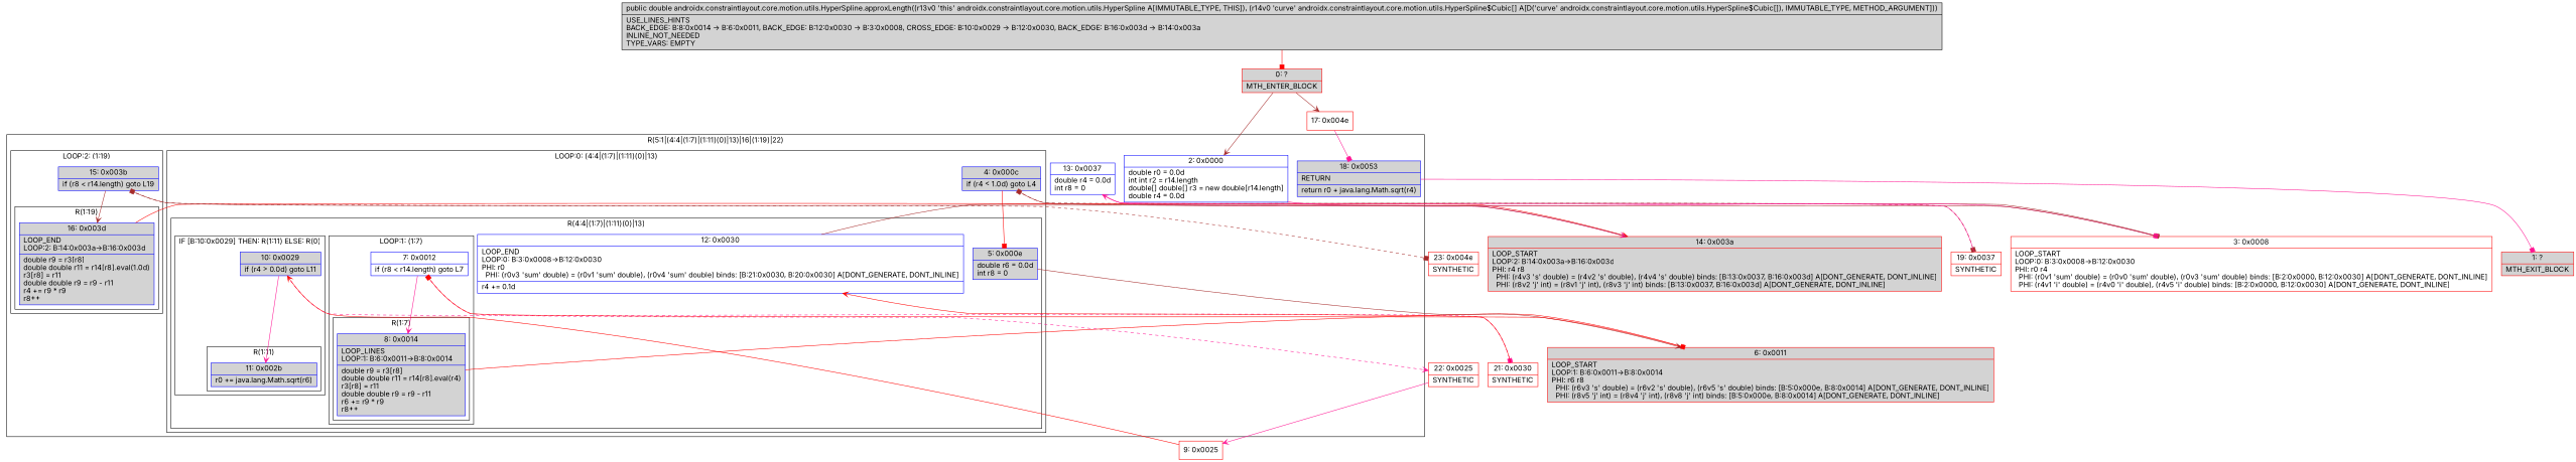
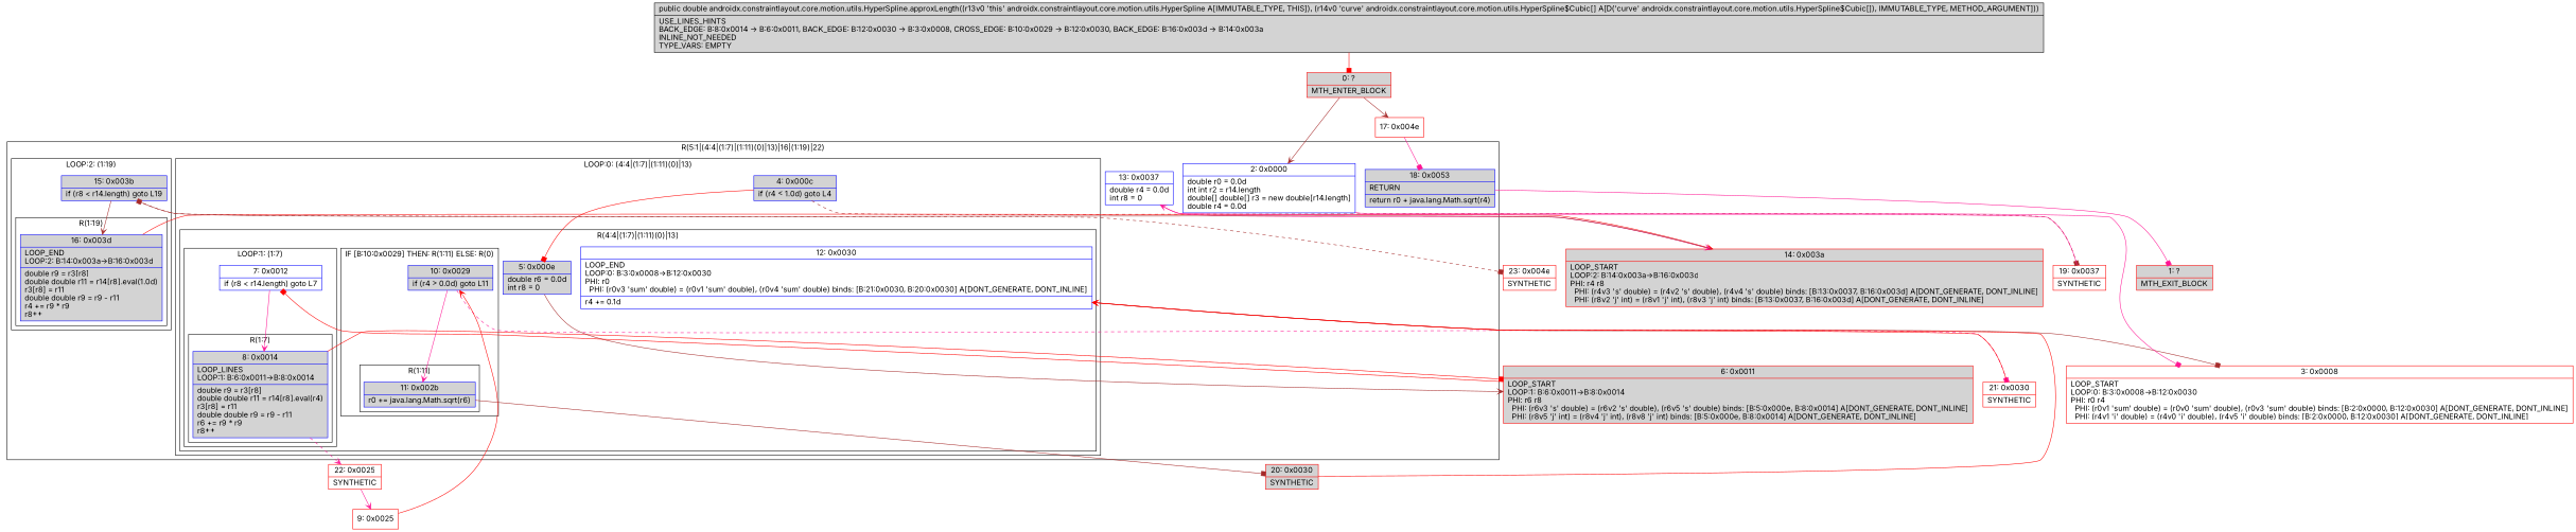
  digraph {
    fontname=Inter
    node [color=blue fillcolor=lightgrey fontname=Inter shape=record style=filled]
    edge [arrowhead=box color=deeppink fontname=Inter]
    n1 [label="{8\:\ 0x0014|LOOP_LINES\lLOOP:1: B:6:0x0011\-\>B:8:0x0014\l|double r9 = r3[r8]\ldouble double r11 = r14[r8].eval(r4)\lr3[r8] = r11\ldouble double r9 = r9 \- r11\lr6 += r9 * r9\lr8++\l}"]
    n2 [fillcolor=white label="{7\:\ 0x0012|if (r8 \< r14.length) goto L7\l}"]
    n3 [label="{11\:\ 0x002b|r0 += java.lang.Math.sqrt(r6)\l}"]
    n4 [label="{10\:\ 0x0029|if (r4 \> 0.0d) goto L11\l}"]
    n5 [label="{5\:\ 0x000e|double r6 = 0.0d\lint r8 = 0\l}"]
    n6 [fillcolor=white label="{12\:\ 0x0030|LOOP_END\lLOOP:0: B:3:0x0008\-\>B:12:0x0030\lPHI: r0 \l  PHI: (r0v3 'sum' double) = (r0v1 'sum' double), (r0v4 'sum' double) binds: [B:21:0x0030, B:20:0x0030] A[DONT_GENERATE, DONT_INLINE]\l|r4 += 0.1d\l}"]
    n7 [label="{4\:\ 0x000c|if (r4 \< 1.0d) goto L4\l}"]
    n8 [label="{16\:\ 0x003d|LOOP_END\lLOOP:2: B:14:0x003a\-\>B:16:0x003d\l|double r9 = r3[r8]\ldouble double r11 = r14[r8].eval(1.0d)\lr3[r8] = r11\ldouble double r9 = r9 \- r11\lr4 += r9 * r9\lr8++\l}"]
    n9 [label="{15\:\ 0x003b|if (r8 \< r14.length) goto L19\l}"]
    n10 [fillcolor=white label="{2\:\ 0x0000|double r0 = 0.0d\lint int r2 = r14.length\ldouble[] double[] r3 = new double[r14.length]\ldouble r4 = 0.0d\l}"]
    n11 [fillcolor=white label="{13\:\ 0x0037|double r4 = 0.0d\lint r8 = 0\l}"]
    n12 [label="{18\:\ 0x0053|RETURN\l|return r0 + java.lang.Math.sqrt(r4)\l}"]
    n13 [color=red label="{6\:\ 0x0011|LOOP_START\lLOOP:1: B:6:0x0011\-\>B:8:0x0014\lPHI: r6 r8 \l  PHI: (r6v3 's' double) = (r6v2 's' double), (r6v5 's' double) binds: [B:5:0x000e, B:8:0x0014] A[DONT_GENERATE, DONT_INLINE]\l  PHI: (r8v5 'j' int) = (r8v4 'j' int), (r8v8 'j' int) binds: [B:5:0x000e, B:8:0x0014] A[DONT_GENERATE, DONT_INLINE]\l}"]
    n14 [color=red fillcolor=white label="{22\:\ 0x0025|SYNTHETIC\l}"]
+   n15 [color=red label="{20\:\ 0x0030|SYNTHETIC\l}"]
    n16 [color=red fillcolor=white label="{21\:\ 0x0030|SYNTHETIC\l}"]
    n17 [color=red fillcolor=white label="{3\:\ 0x0008|LOOP_START\lLOOP:0: B:3:0x0008\-\>B:12:0x0030\lPHI: r0 r4 \l  PHI: (r0v1 'sum' double) = (r0v0 'sum' double), (r0v3 'sum' double) binds: [B:2:0x0000, B:12:0x0030] A[DONT_GENERATE, DONT_INLINE]\l  PHI: (r4v1 'i' double) = (r4v0 'i' double), (r4v5 'i' double) binds: [B:2:0x0000, B:12:0x0030] A[DONT_GENERATE, DONT_INLINE]\l}"]
    n18 [color=red fillcolor=white label="{19\:\ 0x0037|SYNTHETIC\l}"]
    n19 [color=red label="{14\:\ 0x003a|LOOP_START\lLOOP:2: B:14:0x003a\-\>B:16:0x003d\lPHI: r4 r8 \l  PHI: (r4v3 's' double) = (r4v2 's' double), (r4v4 's' double) binds: [B:13:0x0037, B:16:0x003d] A[DONT_GENERATE, DONT_INLINE]\l  PHI: (r8v2 'j' int) = (r8v1 'j' int), (r8v3 'j' int) binds: [B:13:0x0037, B:16:0x003d] A[DONT_GENERATE, DONT_INLINE]\l}"]
    n20 [color=red fillcolor=white label="{23\:\ 0x004e|SYNTHETIC\l}"]
    n21 [color=red label="{1\:\ ?|MTH_EXIT_BLOCK\l}"]
    n22 [color=red fillcolor=white label="{9\:\ 0x0025}"]
    n23 [color=red label="{0\:\ ?|MTH_ENTER_BLOCK\l}"]
    n24 [color=red fillcolor=white label="{17\:\ 0x004e}"]
    n25 [label="{public double androidx.constraintlayout.core.motion.utils.HyperSpline.approxLength((r13v0 'this' androidx.constraintlayout.core.motion.utils.HyperSpline A[IMMUTABLE_TYPE, THIS]), (r14v0 'curve' androidx.constraintlayout.core.motion.utils.HyperSpline$Cubic[] A[D('curve' androidx.constraintlayout.core.motion.utils.HyperSpline$Cubic[]), IMMUTABLE_TYPE, METHOD_ARGUMENT]))  | USE_LINES_HINTS\lBACK_EDGE: B:8:0x0014 \-\> B:6:0x0011, BACK_EDGE: B:12:0x0030 \-\> B:3:0x0008, CROSS_EDGE: B:10:0x0029 \-\> B:12:0x0030, BACK_EDGE: B:16:0x003d \-\> B:14:0x003a\lINLINE_NOT_NEEDED\lTYPE_VARS: EMPTY\l}" color=""]
    subgraph cluster_1 {
      label="R(5:1|(4:4|(1:7)|(1:11)(0)|13)|16|(1:19)|22)"
      n10
      n11
      n12
      subgraph cluster_2 {
        label="LOOP:0: (4:4|(1:7)|(1:11)(0)|13)"
        n7
        subgraph cluster_3 {
          label="R(4:4|(1:7)|(1:11)(0)|13)"
          n5
          n6
          subgraph cluster_4 {
            label="LOOP:1: (1:7)"
            n2
            subgraph cluster_5 {
              label="R(1:7)"
              n1
            }
          }
          subgraph cluster_6 {
            label="IF [B:10:0x0029] THEN: R(1:11) ELSE: R(0)"
            n4
            subgraph cluster_7 {
              label="R(1:11)"
              n3
            }
            subgraph cluster_8 {
              label="R(0)"
            }
          }
        }
      }
      subgraph cluster_9 {
        label="LOOP:2: (1:19)"
        n9
        subgraph cluster_10 {
          label="R(1:19)"
          n8
        }
      }
    }
    n1 -> n13 [color=red]
    n2 -> n1 [arrowhead=vee]
-   n2 -> n14 [arrowhead=vee style=dashed]
+   n1 -> n14 [arrowhead=vee style=dashed]
+   n3 -> n15 [color=brown]
    n4 -> n3 [arrowhead=vee]
    n4 -> n16 [style=dashed]
    n5 -> n13 [arrowhead=vee color=brown]
    n6 -> n17 [color=brown]
    n7 -> n5 [color=red]
    n7 -> n18 [color=brown style=dashed]
    n8 -> n19 [arrowhead=vee color=red]
    n9 -> n8 [arrowhead=vee color=brown]
    n9 -> n20 [color=brown style=dashed]
    n10 -> n17
    n11 -> n19 [arrowhead=vee]
    n12 -> n21
    n13 -> n2 [color=red]
    n14 -> n22 [arrowhead=vee]
+   n15 -> n6 [arrowhead=vee color=red]
    n16 -> n6 [arrowhead=vee color=red]
-   n17 -> n7 [color=brown]
    n18 -> n11 [arrowhead=vee]
    n19 -> n9 [color=brown]
    n22 -> n4 [arrowhead=vee color=red]
    n23 -> n10 [arrowhead=vee color=brown]
    n23 -> n24 [arrowhead=vee color=brown]
    n24 -> n12
    n25 -> n23 [color=red]
  }
